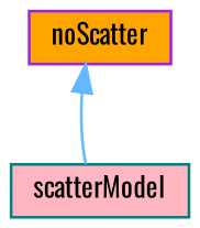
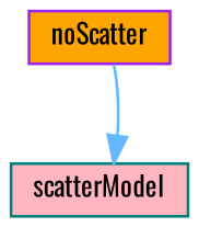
  digraph {
    fontname=Oswald
    node [fontname=Oswald fontsize=10 shape=box style=filled]
    n1 [color=purple fillcolor=orange fontcolor=black height=0.2 label=noScatter width=0.4]
    n2 [color=teal fillcolor=lightpink height=0.2 label=scatterModel width=0.4]
-   n1 -> n2 [color=steelblue1 dir=back fontname=Oswald fontsize=10 labelfontname=Helvetica labelfontsize=10 style=solid]
+   n2 -> n1 [color=steelblue1 dir=back fontname=Oswald fontsize=10 labelfontname=Helvetica labelfontsize=10 style=solid]
  }
